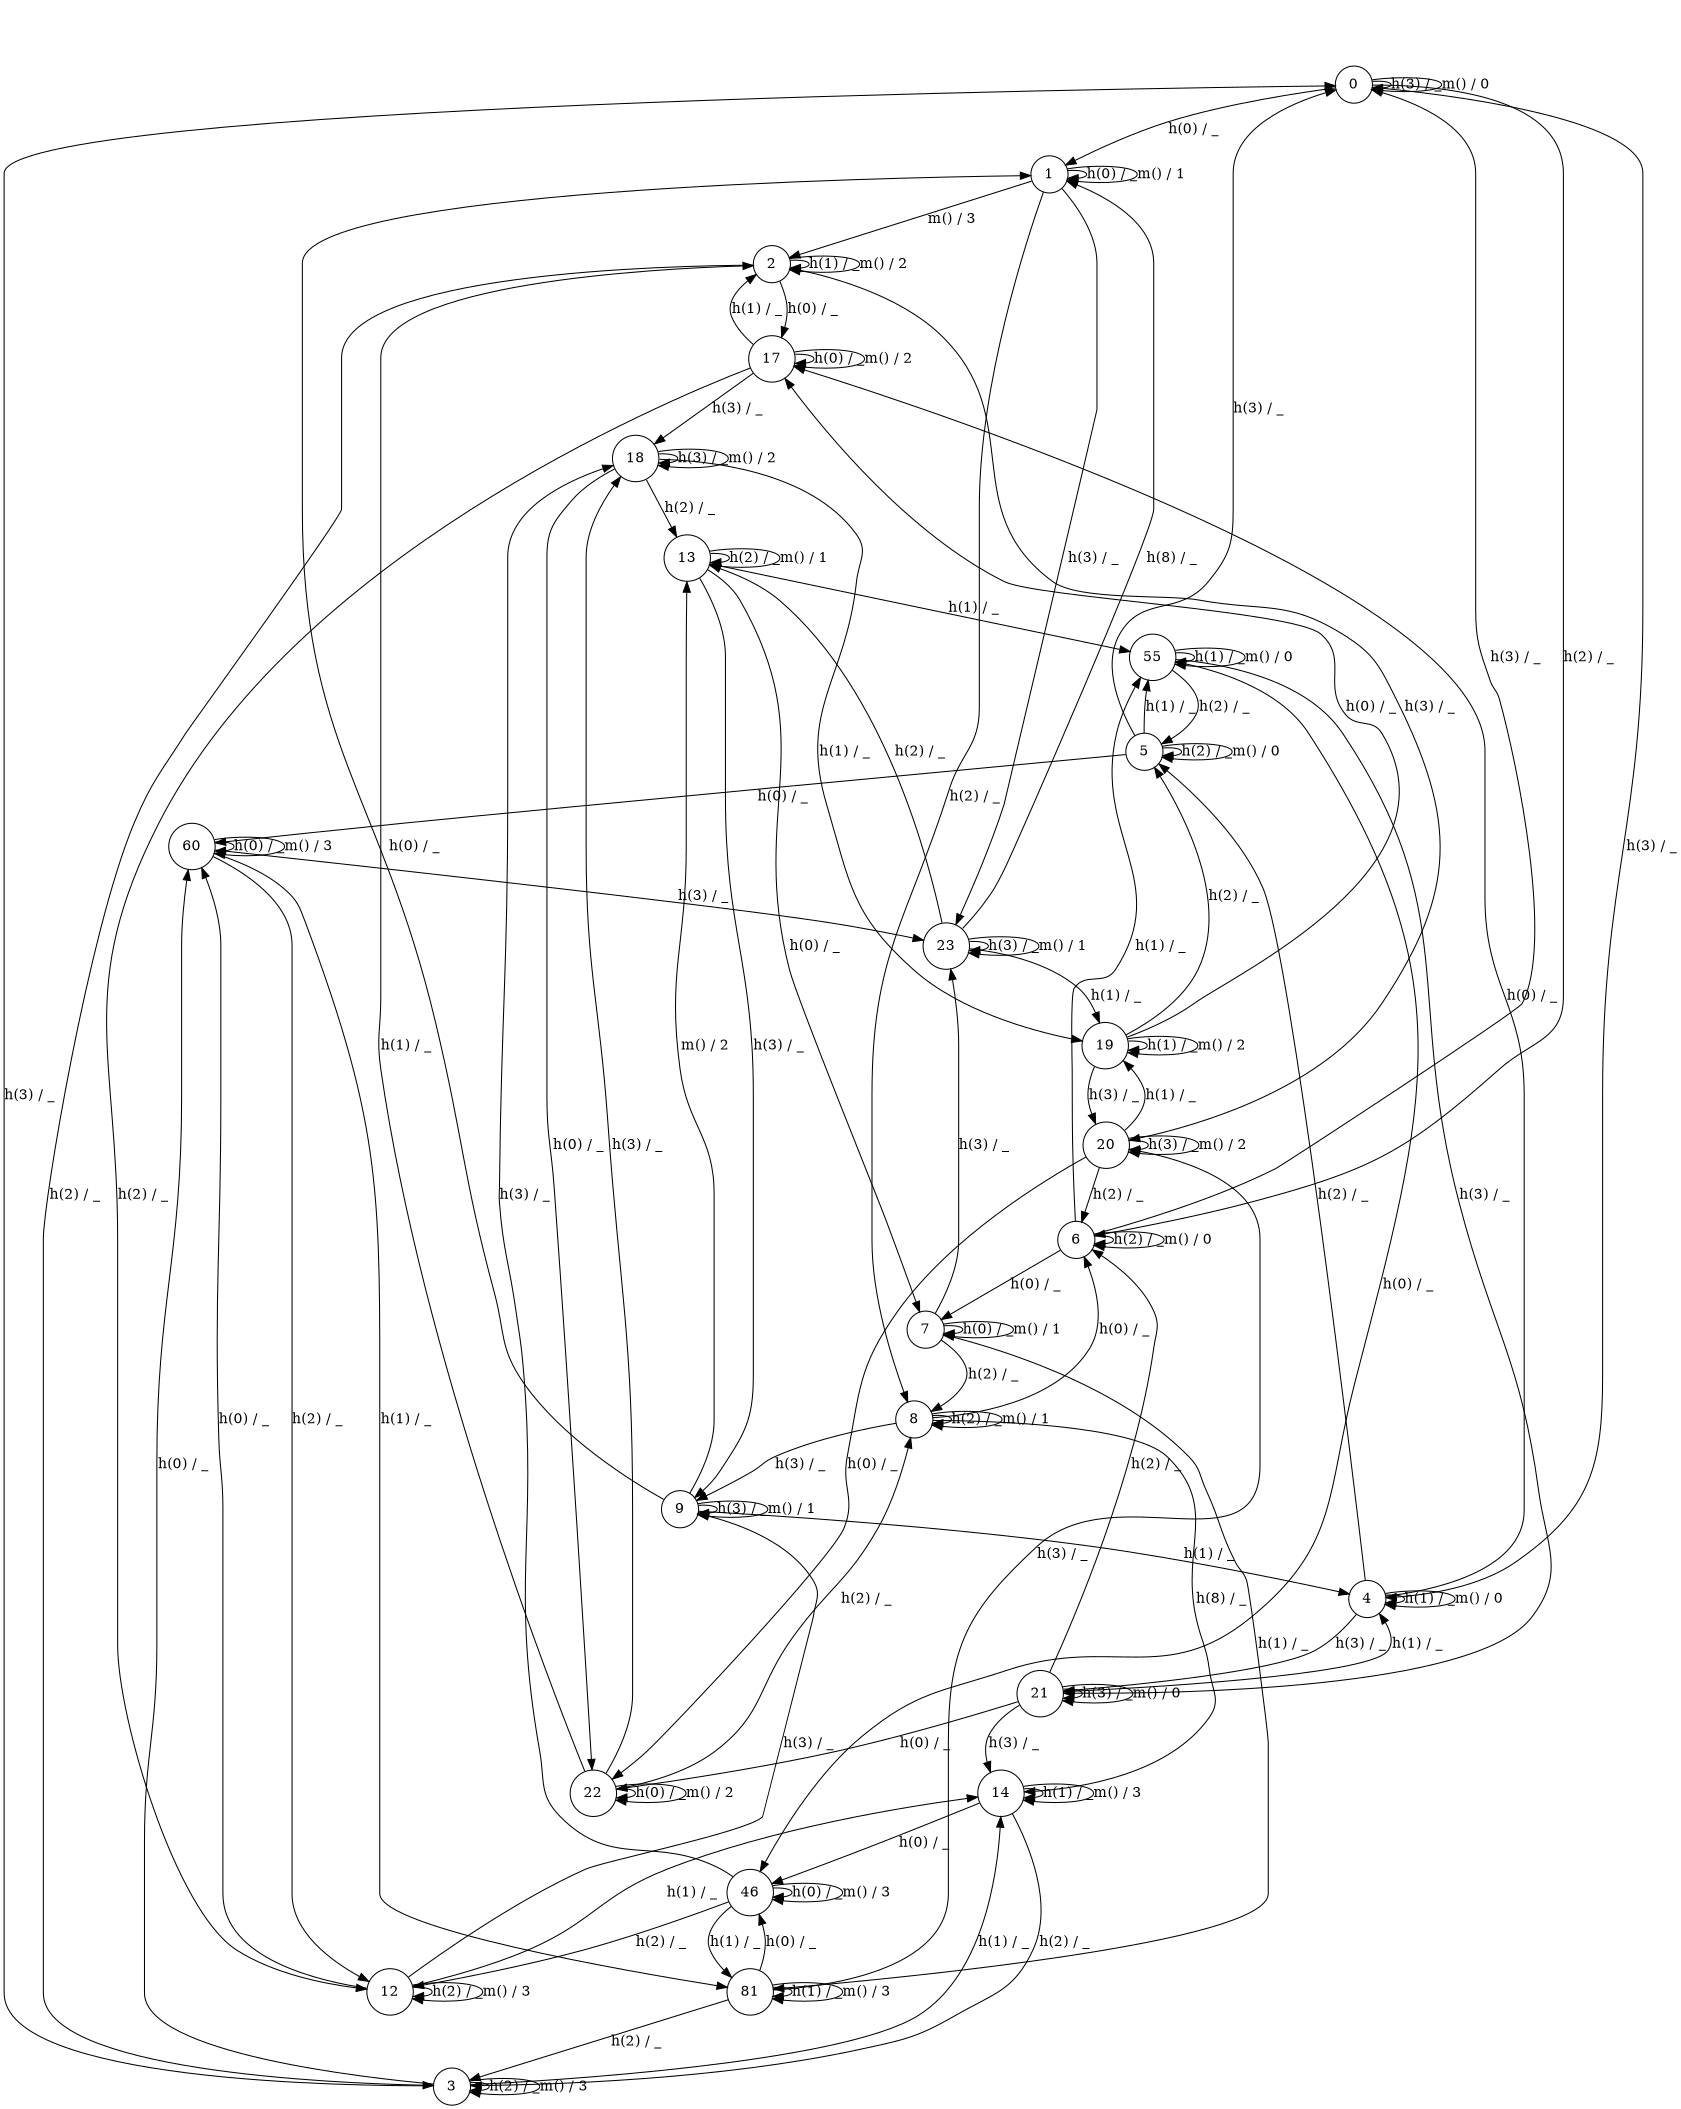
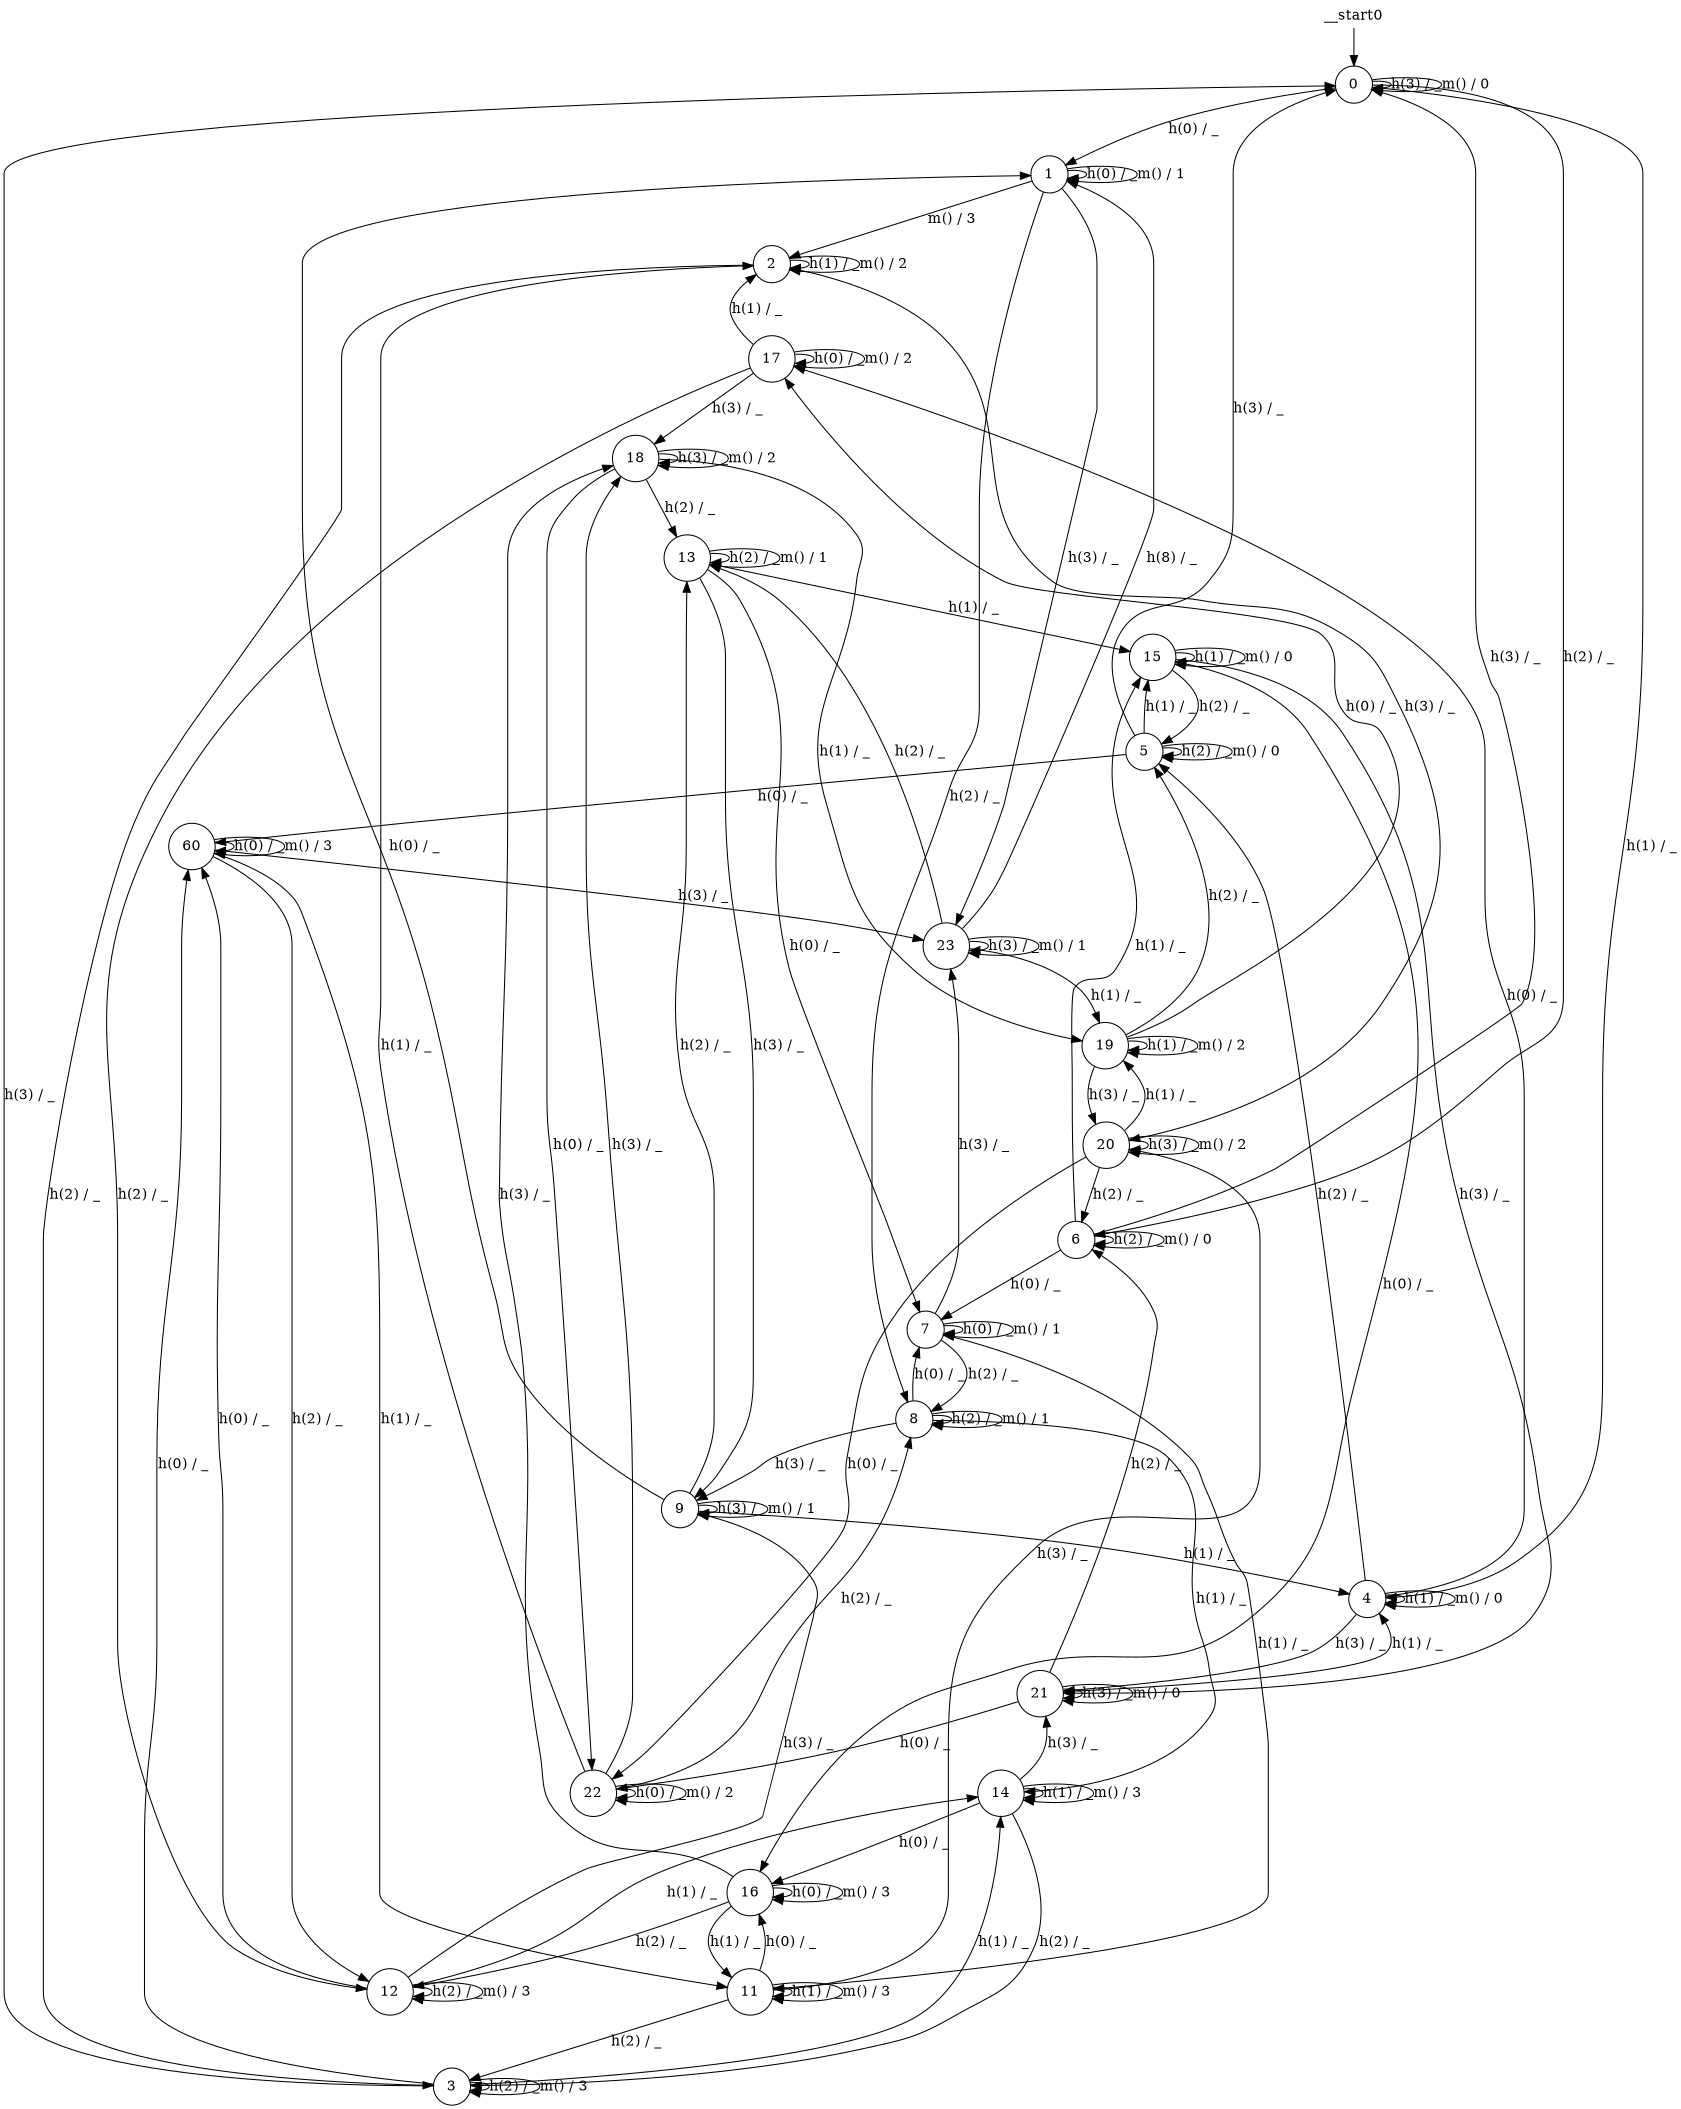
  digraph {
    node [shape=circle]
    n1 [label=0]
    n2 [label=1]
    n3 [label=4]
    n4 [label=6]
    n5 [label=2]
    n6 [label=8]
    n7 [label=23]
    n8 [label=17]
    n9 [label=5]
    n10 [label=21]
-   n11 [label=55]
+   n11 [label=15]
    n12 [label=7]
    n13 [label=3]
    n14 [label=20]
    n15 [label=14]
    n16 [label=9]
    n17 [label=13]
    n18 [label=19]
    n19 [label=60]
    n20 [label=12]
    n21 [label=18]
    n22 [label=22]
-   n23 [label=81]
-   n24 [label=46]
+   n23 [label=11]
+   n24 [label=16]
+   __start0 [height=0 shape=none width=0]
    n1 -> n1 [label="h(3) / _"]
    n1 -> n1 [label="m() / 0"]
    n1 -> n2 [label="h(0) / _"]
-   n1 -> n3 [label="h(3) / _"]
+   n1 -> n3 [label="h(1) / _"]
    n1 -> n4 [label="h(2) / _"]
    n2 -> n2 [label="h(0) / _"]
    n2 -> n2 [label="m() / 1"]
    n2 -> n5 [label="m() / 3"]
    n2 -> n6 [label="h(2) / _"]
    n2 -> n7 [label="h(3) / _"]
    n3 -> n3 [label="h(1) / _"]
    n3 -> n3 [label="m() / 0"]
    n3 -> n8 [label="h(0) / _"]
    n3 -> n9 [label="h(2) / _"]
    n3 -> n10 [label="h(3) / _"]
    n4 -> n1 [label="h(3) / _"]
    n4 -> n4 [label="h(2) / _"]
    n4 -> n4 [label="m() / 0"]
    n4 -> n11 [label="h(1) / _"]
    n4 -> n12 [label="h(0) / _"]
    n5 -> n5 [label="h(1) / _"]
    n5 -> n5 [label="m() / 2"]
-   n5 -> n8 [label="h(0) / _"]
    n5 -> n13 [label="h(2) / _"]
    n5 -> n14 [label="h(3) / _"]
    n6 -> n6 [label="h(2) / _"]
    n6 -> n6 [label="m() / 1"]
-   n6 -> n4 [label="h(0) / _"]
-   n6 -> n15 [label="h(8) / _"]
+   n6 -> n12 [label="h(0) / _"]
+   n6 -> n15 [label="h(1) / _"]
    n6 -> n16 [label="h(3) / _"]
    n7 -> n2 [label="h(8) / _"]
    n7 -> n7 [label="h(3) / _"]
    n7 -> n7 [label="m() / 1"]
    n7 -> n17 [label="h(2) / _"]
    n7 -> n18 [label="h(1) / _"]
    n8 -> n5 [label="h(1) / _"]
    n8 -> n8 [label="h(0) / _"]
    n8 -> n8 [label="m() / 2"]
    n8 -> n20 [label="h(2) / _"]
    n8 -> n21 [label="h(3) / _"]
    n9 -> n1 [label="h(3) / _"]
    n9 -> n9 [label="h(2) / _"]
    n9 -> n9 [label="m() / 0"]
    n9 -> n11 [label="h(1) / _"]
    n9 -> n19 [label="h(0) / _"]
    n10 -> n3 [label="h(1) / _"]
    n10 -> n4 [label="h(2) / _"]
    n10 -> n10 [label="h(3) / _"]
    n10 -> n10 [label="m() / 0"]
    n10 -> n22 [label="h(0) / _"]
    n11 -> n9 [label="h(2) / _"]
    n11 -> n10 [label="h(3) / _"]
    n11 -> n11 [label="h(1) / _"]
    n11 -> n11 [label="m() / 0"]
    n11 -> n24 [label="h(0) / _"]
    n12 -> n6 [label="h(2) / _"]
    n12 -> n7 [label="h(3) / _"]
    n12 -> n12 [label="h(0) / _"]
    n12 -> n12 [label="m() / 1"]
    n12 -> n23 [label="h(1) / _"]
    n13 -> n1 [label="h(3) / _"]
    n13 -> n13 [label="h(2) / _"]
    n13 -> n13 [label="m() / 3"]
    n13 -> n15 [label="h(1) / _"]
    n13 -> n19 [label="h(0) / _"]
    n14 -> n4 [label="h(2) / _"]
    n14 -> n14 [label="h(3) / _"]
    n14 -> n14 [label="m() / 2"]
    n14 -> n18 [label="h(1) / _"]
    n14 -> n22 [label="h(0) / _"]
-   n10 -> n15 [label="h(3) / _"]
+   n15 -> n10 [label="h(3) / _"]
    n15 -> n13 [label="h(2) / _"]
    n15 -> n15 [label="h(1) / _"]
    n15 -> n15 [label="m() / 3"]
    n15 -> n24 [label="h(0) / _"]
    n16 -> n2 [label="h(0) / _"]
    n16 -> n3 [label="h(1) / _"]
    n16 -> n16 [label="h(3) / _"]
    n16 -> n16 [label="m() / 1"]
-   n16 -> n17 [label="m() / 2"]
+   n16 -> n17 [label="h(2) / _"]
    n17 -> n11 [label="h(1) / _"]
    n17 -> n12 [label="h(0) / _"]
    n17 -> n16 [label="h(3) / _"]
    n17 -> n17 [label="h(2) / _"]
    n17 -> n17 [label="m() / 1"]
    n18 -> n8 [label="h(0) / _"]
    n18 -> n9 [label="h(2) / _"]
    n18 -> n14 [label="h(3) / _"]
    n18 -> n18 [label="h(1) / _"]
    n18 -> n18 [label="m() / 2"]
    n19 -> n7 [label="h(3) / _"]
    n19 -> n19 [label="h(0) / _"]
    n19 -> n19 [label="m() / 3"]
    n19 -> n20 [label="h(2) / _"]
    n19 -> n23 [label="h(1) / _"]
    n20 -> n15 [label="h(1) / _"]
    n20 -> n16 [label="h(3) / _"]
    n20 -> n19 [label="h(0) / _"]
    n20 -> n20 [label="h(2) / _"]
    n20 -> n20 [label="m() / 3"]
    n21 -> n17 [label="h(2) / _"]
    n21 -> n18 [label="h(1) / _"]
    n21 -> n21 [label="h(3) / _"]
    n21 -> n21 [label="m() / 2"]
    n21 -> n22 [label="h(0) / _"]
    n22 -> n5 [label="h(1) / _"]
    n22 -> n6 [label="h(2) / _"]
    n22 -> n21 [label="h(3) / _"]
    n22 -> n22 [label="h(0) / _"]
    n22 -> n22 [label="m() / 2"]
    n23 -> n13 [label="h(2) / _"]
    n23 -> n14 [label="h(3) / _"]
    n23 -> n23 [label="h(1) / _"]
    n23 -> n23 [label="m() / 3"]
    n23 -> n24 [label="h(0) / _"]
    n24 -> n20 [label="h(2) / _"]
    n24 -> n21 [label="h(3) / _"]
    n24 -> n23 [label="h(1) / _"]
    n24 -> n24 [label="h(0) / _"]
    n24 -> n24 [label="m() / 3"]
+   __start0 -> n1
  }
